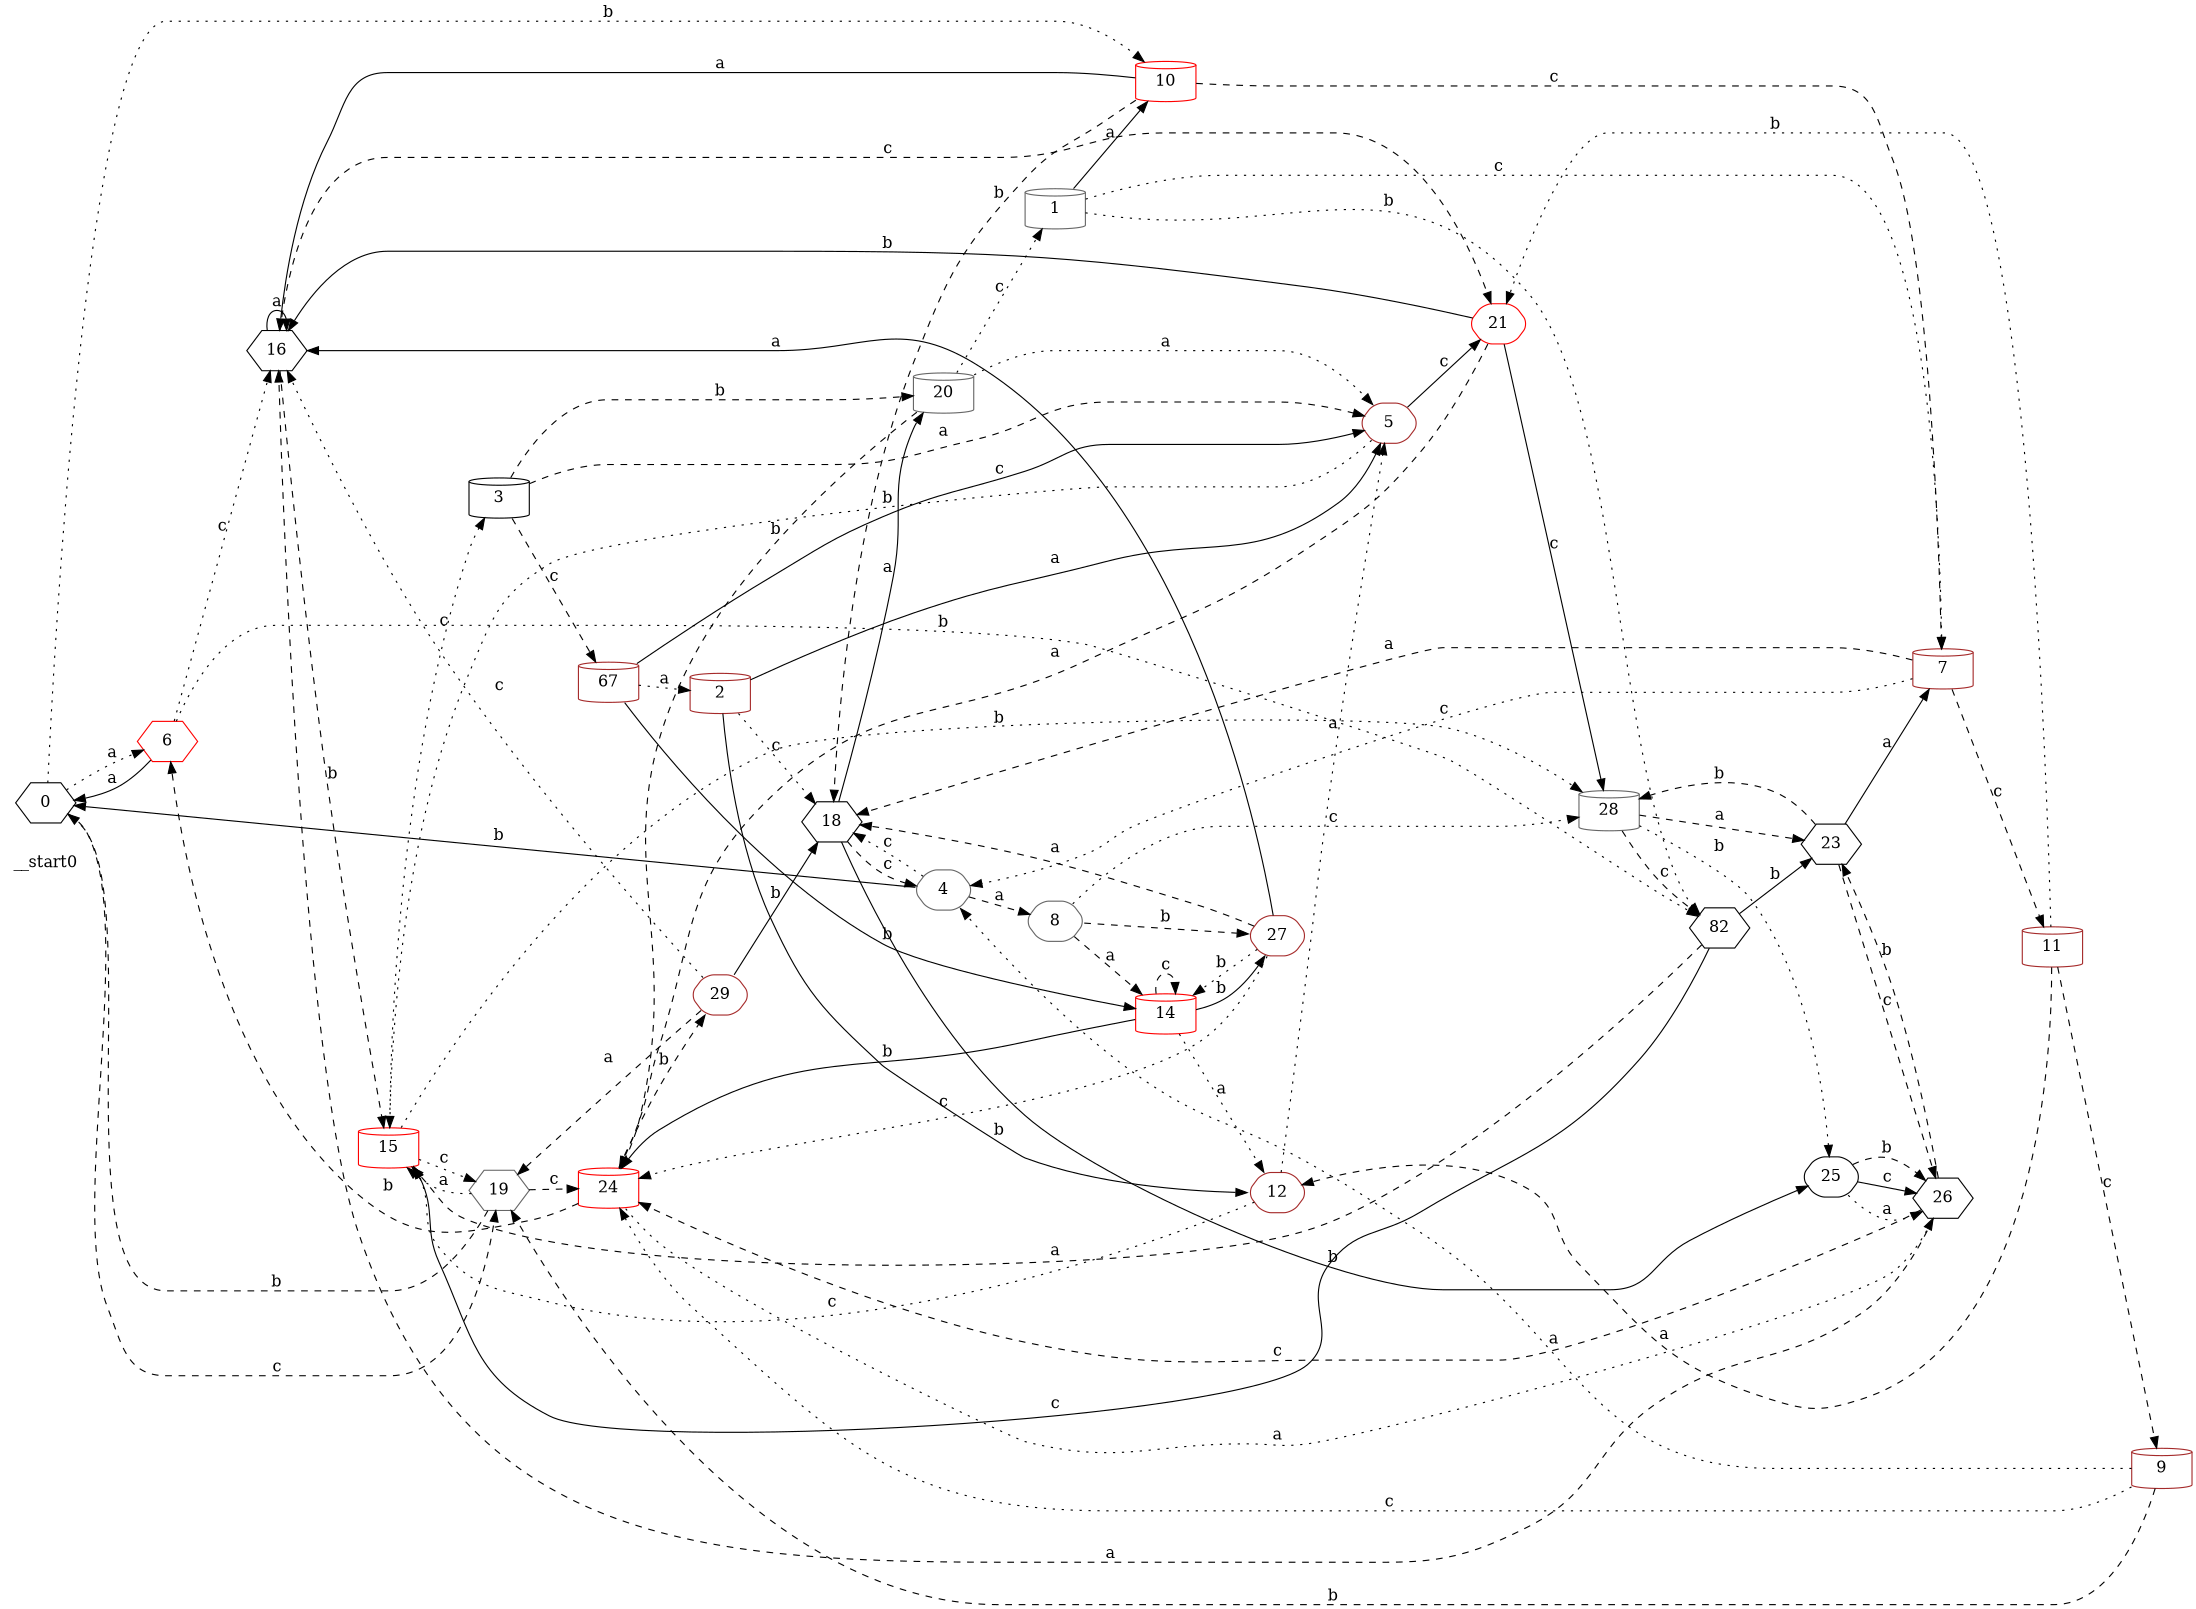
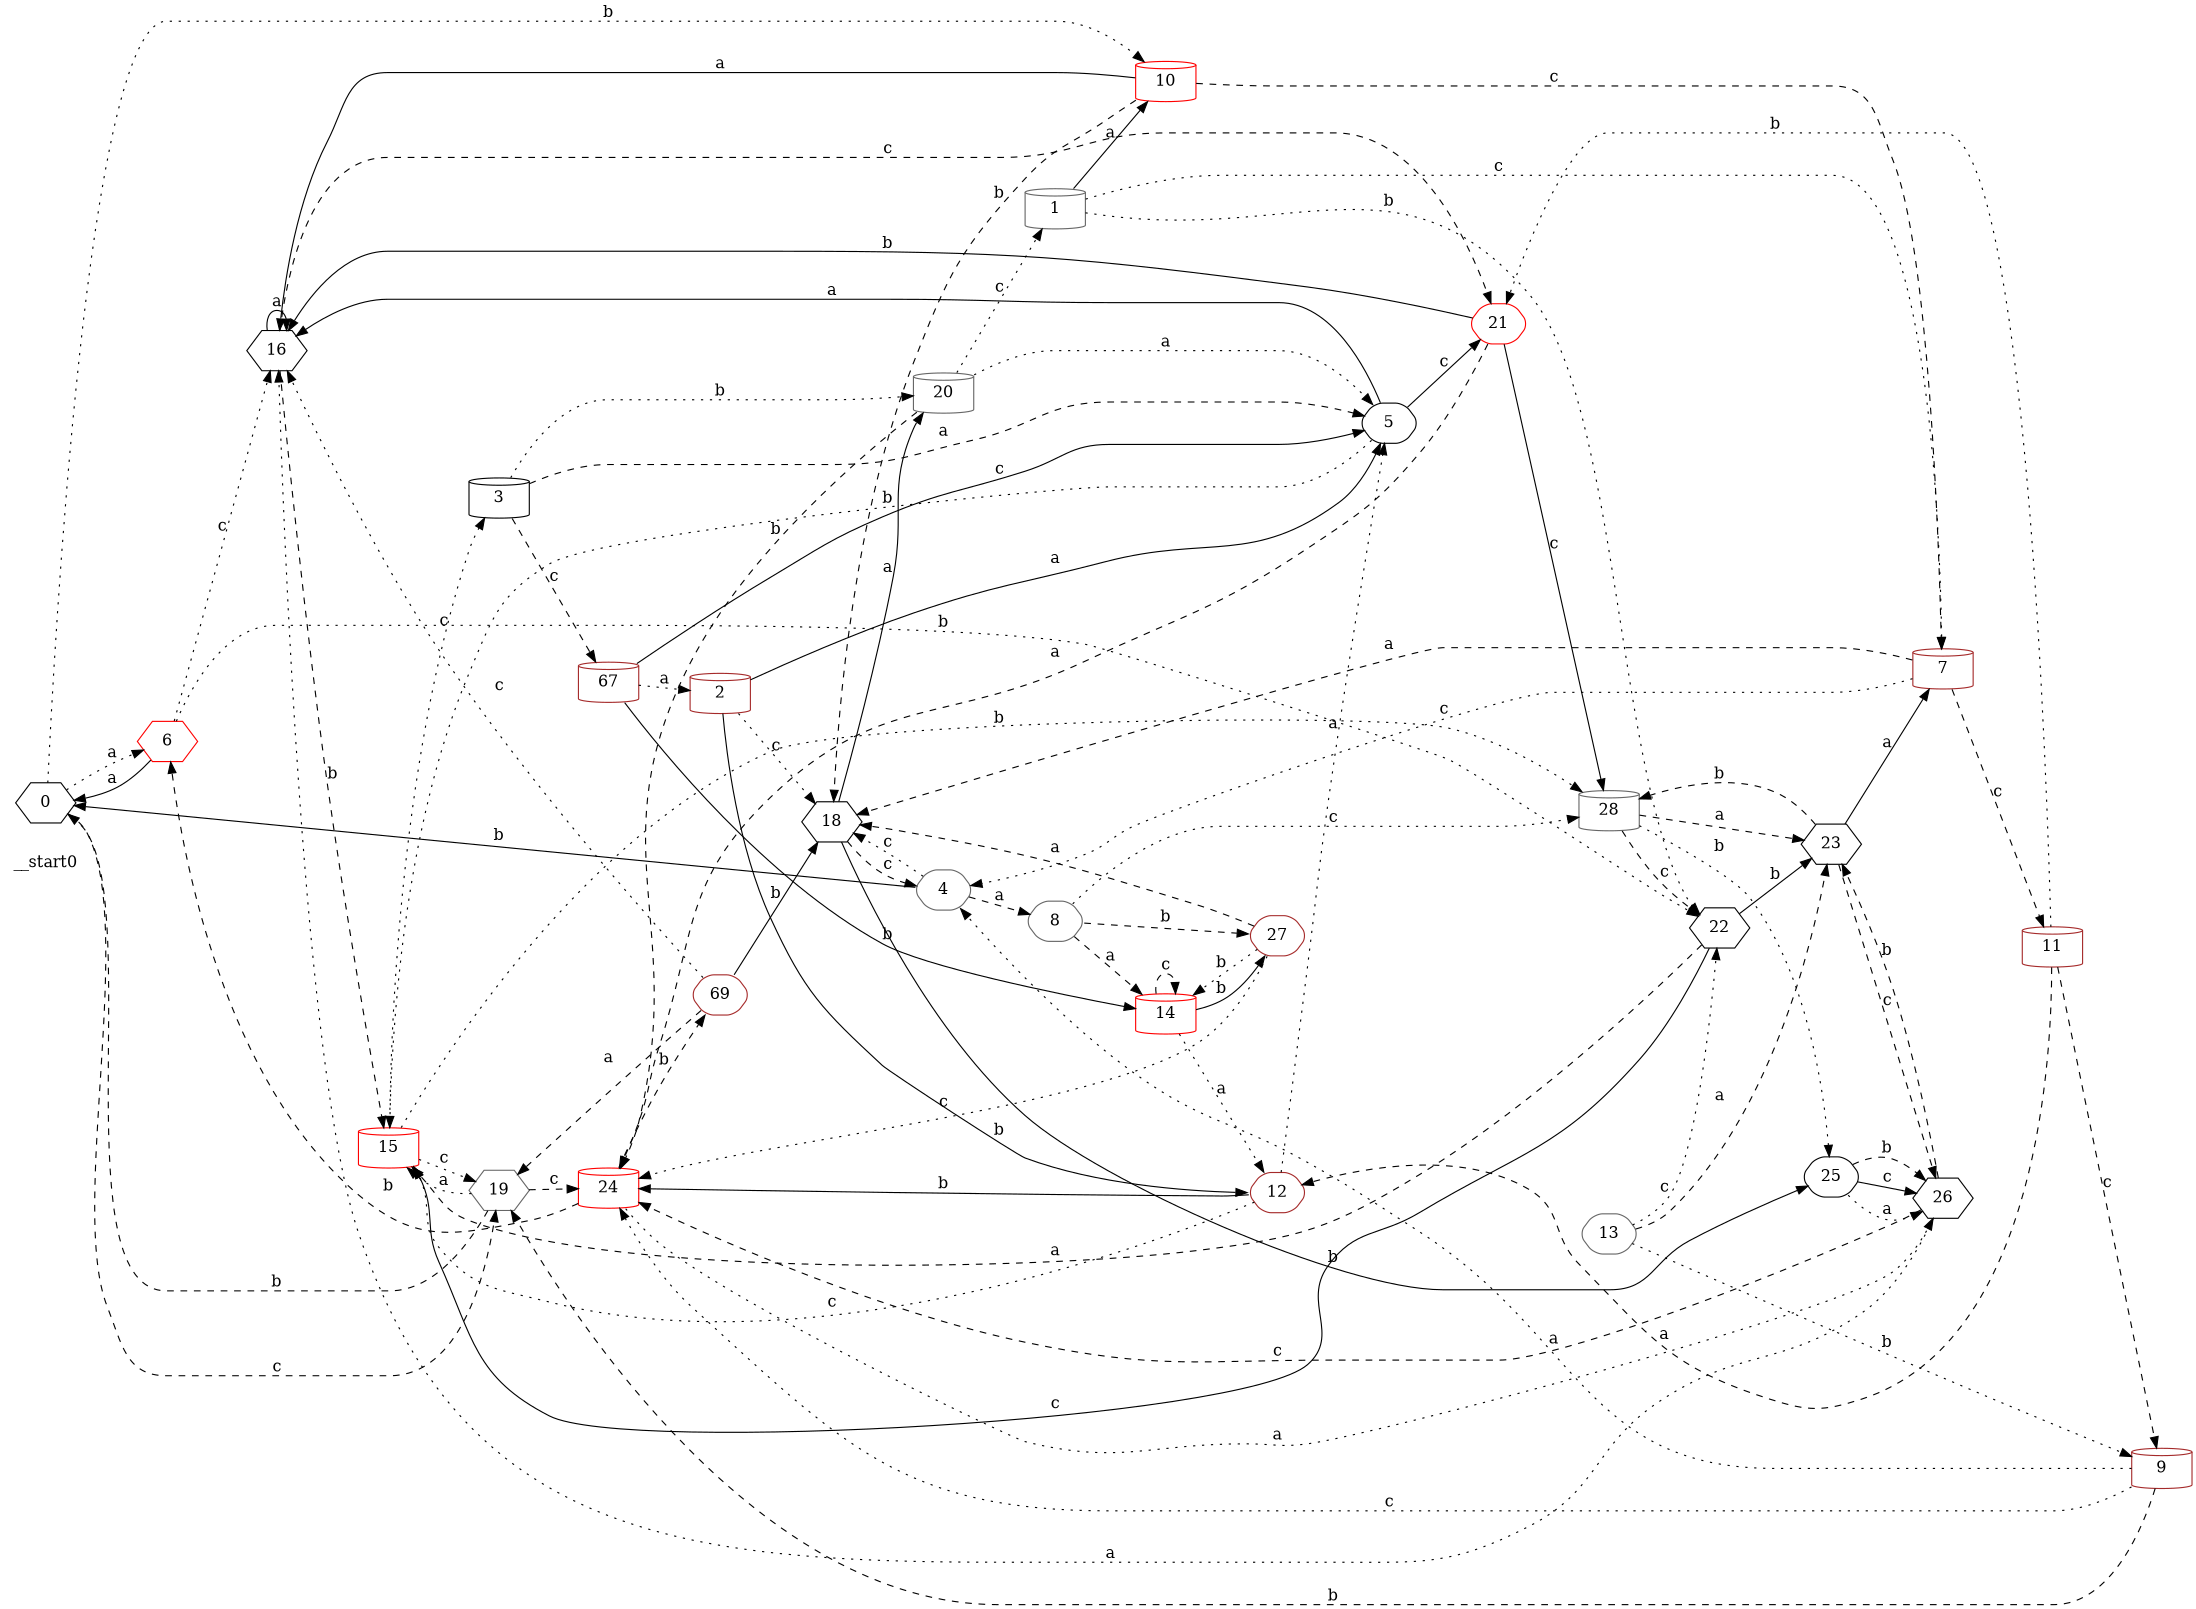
  digraph {
    rankdir=LR
    node [color=brown shape=hexagon fillcolor=white style=filled]
    edge [style=dotted]
    __start0 [shape=none fillcolor="" style=""]
    n2 [color=black label=0]
    n3 [color=red label=6]
    n4 [color=red label=10 shape=cylinder]
    n5 [color=gray40 label=19]
-   n6 [color=black label=82]
+   n6 [color=black label=22]
    n7 [color=black label=16]
    n8 [label=7 shape=cylinder]
    n9 [color=black label=18]
    n10 [color=red label=15 shape=cylinder style="rounded,filled"]
    n11 [color=red label=24 shape=cylinder]
    n12 [color=gray40 label=1 shape=cylinder style="rounded,filled"]
    n13 [color=gray40 label=4 style="rounded,filled"]
    n14 [label=11 shape=cylinder]
    n15 [color=black label=23]
    n16 [label=2 shape=cylinder]
-   n17 [label=5 style="rounded,filled"]
+   n17 [color=black label=5 style="rounded,filled"]
    n18 [label=12 style="rounded,filled"]
    n19 [color=red label=21 style="rounded,filled"]
    n20 [color=gray40 label=20 shape=cylinder style="rounded,filled"]
    n21 [color=black label=25 style="rounded,filled"]
    n22 [color=black label=3 shape=cylinder]
    n23 [label=67 shape=cylinder style="rounded,filled"]
    n24 [color=red label=14 shape=cylinder]
    n25 [color=gray40 label=8 style="rounded,filled"]
    n26 [label=27 style="rounded,filled"]
    n27 [color=gray40 label=28 shape=cylinder]
    n28 [label=9 shape=cylinder]
    n29 [color=black label=26]
-   n30 [label=29 style="rounded,filled"]
+   n30 [label=69 style="rounded,filled"]
+   n31 [color=gray40 label=13 style="rounded,filled"]
    n2 -> n3 [label=a]
    n2 -> n4 [label=b]
    n2 -> n5 [label=c style=dashed]
    n3 -> n2 [label=a style=solid]
    n3 -> n6 [label=b]
    n3 -> n7 [label=c]
    n4 -> n7 [label=a style=solid]
    n4 -> n8 [label=c style=dashed]
    n4 -> n9 [label=b style=dashed]
    n5 -> n2 [label=b style=dashed]
    n5 -> n10 [label=a]
    n5 -> n11 [label=c style=dashed]
    n6 -> n10 [label=a style=dashed]
    n6 -> n10 [label=c style=solid]
    n6 -> n15 [label=b style=solid]
    n7 -> n7 [label=a style=solid]
    n7 -> n10 [label=b style=dashed]
    n7 -> n19 [label=c style=dashed]
    n8 -> n9 [label=a style=dashed]
    n8 -> n13 [label=c]
    n8 -> n14 [label=c style=dashed]
    n9 -> n13 [label=c style=dashed]
    n9 -> n20 [label=a style=solid]
    n9 -> n21 [label=b style=solid]
    n10 -> n5 [label=c]
    n10 -> n22 [label=c]
    n10 -> n27 [label=b]
    n11 -> n3 [label=b style=dashed]
    n11 -> n29 [label=a]
    n11 -> n30 [label=b style=dashed]
    n12 -> n4 [label=a style=solid]
    n12 -> n6 [label=b]
    n12 -> n8 [label=c]
    n13 -> n2 [label=b style=solid]
    n13 -> n9 [label=c]
    n13 -> n25 [label=a style=dashed]
    n14 -> n18 [label=a style=dashed]
    n14 -> n19 [label=b]
    n14 -> n28 [label=c style=dashed]
    n15 -> n8 [label=a style=solid]
    n15 -> n27 [label=b style=dashed]
    n15 -> n29 [label=c style=dashed]
    n16 -> n9 [label=c]
    n16 -> n17 [label=a style=solid]
    n16 -> n18 [label=b style=solid]
-   n26 -> n7 [label=a style=solid]
+   n17 -> n7 [label=a style=solid]
    n17 -> n10 [label=b]
    n17 -> n19 [label=c style=solid]
    n18 -> n10 [label=c]
-   n24 -> n11 [label=b style=solid]
+   n18 -> n11 [label=b style=solid]
    n18 -> n17 [label=a]
    n19 -> n7 [label=b style=solid]
    n19 -> n11 [label=a style=dashed]
    n19 -> n27 [label=c style=solid]
    n20 -> n11 [label=b style=dashed]
    n20 -> n12 [label=c]
    n20 -> n17 [label=a]
    n21 -> n29 [label=a]
    n21 -> n29 [label=b style=dashed]
    n21 -> n29 [label=c style=solid]
    n22 -> n17 [label=a style=dashed]
-   n22 -> n20 [label=b style=dashed]
+   n22 -> n20 [label=b]
    n22 -> n23 [label=c style=dashed]
    n23 -> n16 [label=a]
    n23 -> n17 [label=c style=solid]
    n23 -> n24 [label=b style=solid]
    n24 -> n18 [label=a]
    n24 -> n24 [label=c style=dashed]
    n24 -> n26 [label=b style=solid]
    n25 -> n24 [label=a style=dashed]
    n25 -> n26 [label=b style=dashed]
    n25 -> n27 [label=c]
    n26 -> n9 [label=a style=dashed]
    n26 -> n11 [label=c]
    n26 -> n24 [label=b]
    n27 -> n6 [label=c style=dashed]
    n27 -> n15 [label=a style=dashed]
    n27 -> n21 [label=b]
    n28 -> n5 [label=b style=dashed]
    n28 -> n11 [label=c]
    n28 -> n13 [label=a]
-   n29 -> n7 [label=a style=dashed]
+   n29 -> n7 [label=a]
    n29 -> n11 [label=c style=dashed]
    n29 -> n15 [label=b style=dashed]
    n30 -> n5 [label=a style=dashed]
    n30 -> n7 [label=c]
    n30 -> n9 [label=b style=solid]
+   n31 -> n6 [label=c]
+   n31 -> n15 [label=a style=dashed]
+   n31 -> n28 [label=b]
  }
